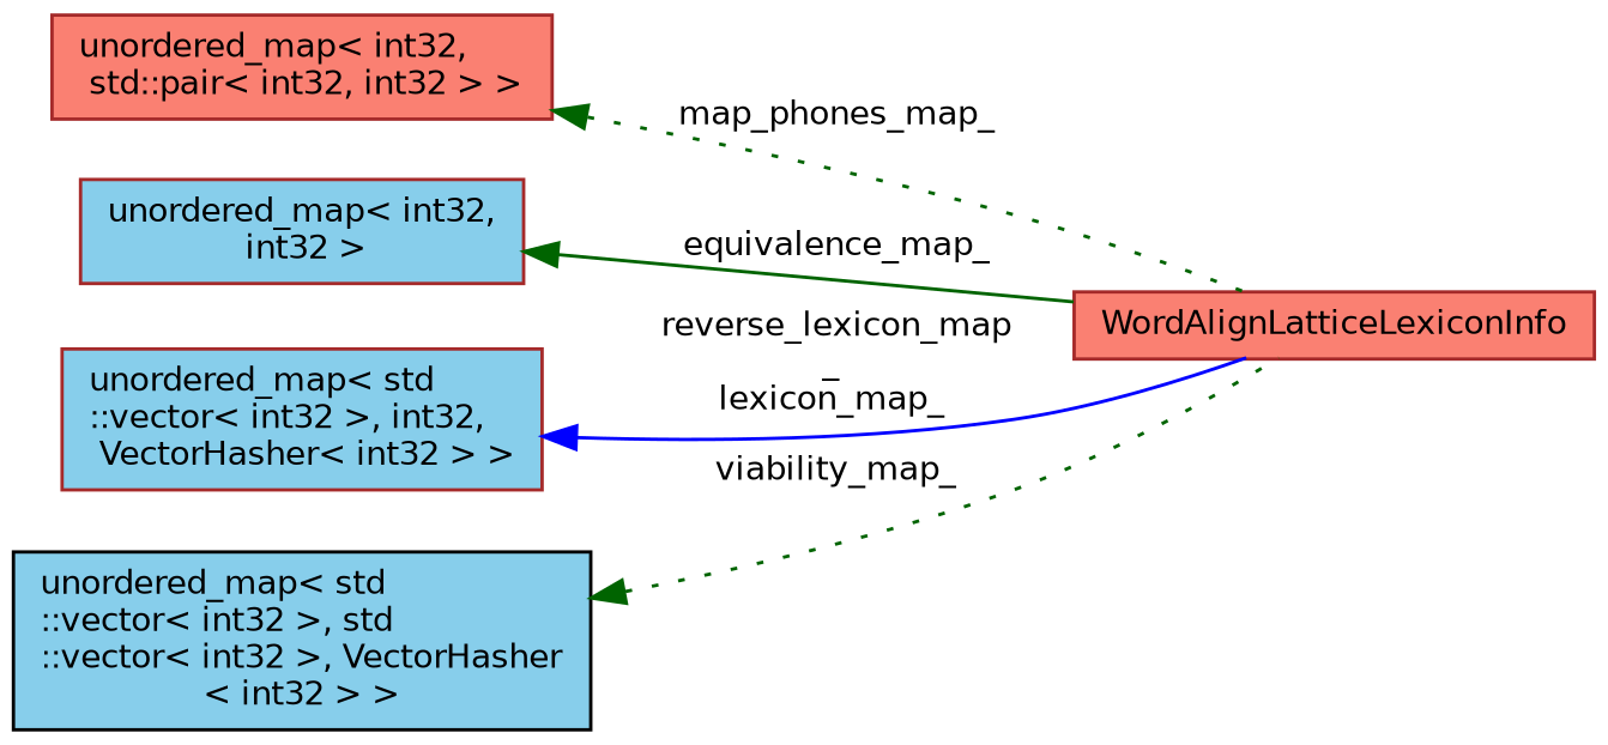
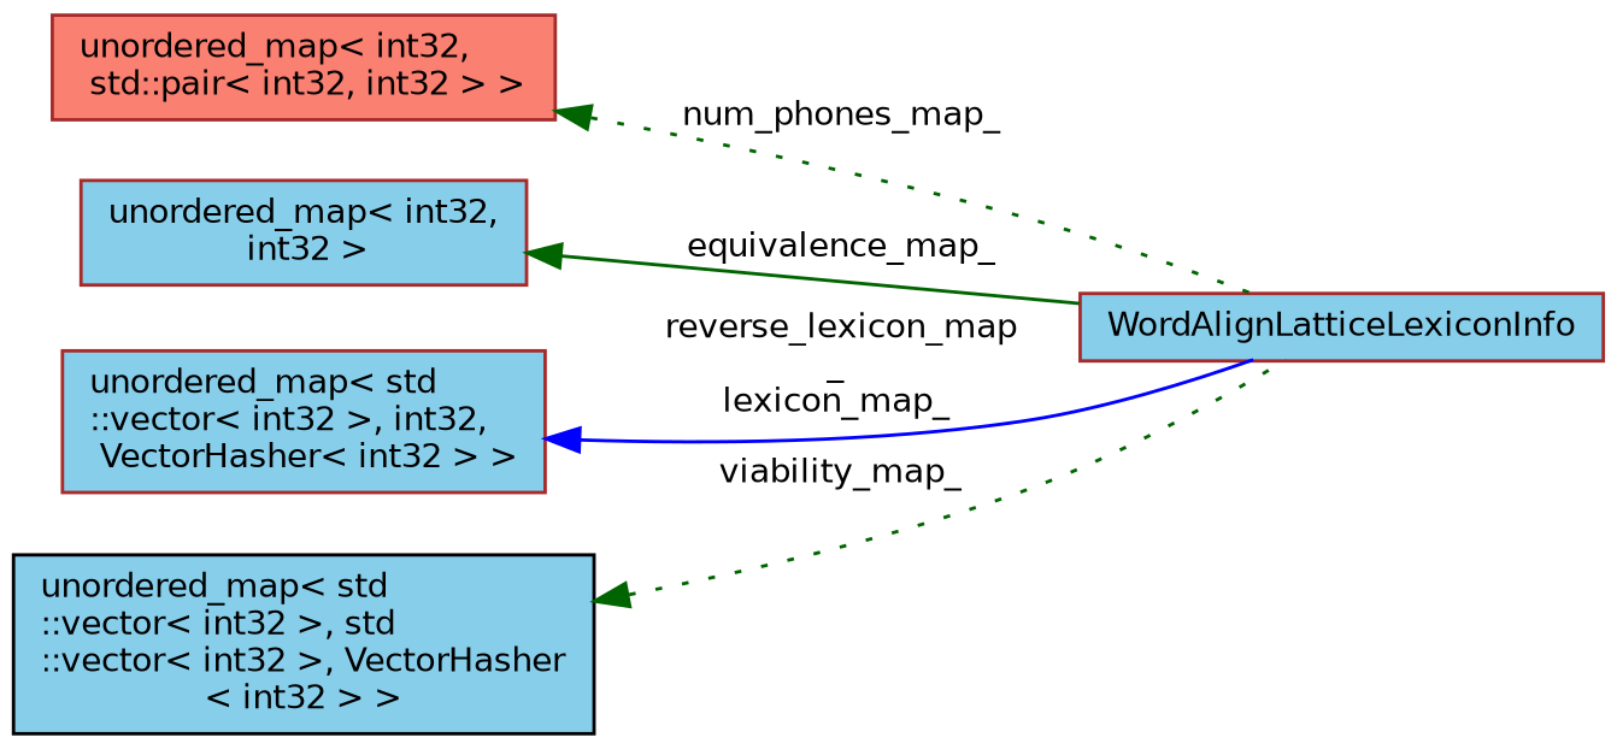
  digraph {
    rankdir=LR
    node [color=brown fillcolor=skyblue fontname=Helvetica fontsize=10 shape=record style=filled]
    edge [color=darkgreen dir=back fontname=Helvetica fontsize=10 labelfontname=Helvetica labelfontsize=10 style=dotted]
-   n1 [fillcolor=salmon fontcolor=black height=0.2 label=WordAlignLatticeLexiconInfo width=0.4]
+   n1 [fontcolor=black height=0.2 label=WordAlignLatticeLexiconInfo width=0.4]
    n2 [fillcolor=salmon height=0.2 label="unordered_map\< int32,\l std::pair\< int32, int32 \> \>" width=0.4]
    n3 [height=0.2 label="unordered_map\< int32,\l int32 \>" width=0.4]
    n4 [height=0.2 label="unordered_map\< std\l::vector\< int32 \>, int32,\l VectorHasher\< int32 \> \>" width=0.4]
    n5 [color=black height=0.2 label="unordered_map\< std\l::vector\< int32 \>, std\l::vector\< int32 \>, VectorHasher\l\< int32 \> \>" width=0.4]
-   n2 -> n1 [label=" map_phones_map_"]
+   n2 -> n1 [label=" num_phones_map_"]
    n3 -> n1 [label=" equivalence_map_" style=solid]
    n4 -> n1 [color=blue label=" reverse_lexicon_map\l_\nlexicon_map_" style=solid]
    n5 -> n1 [label=" viability_map_"]
  }
